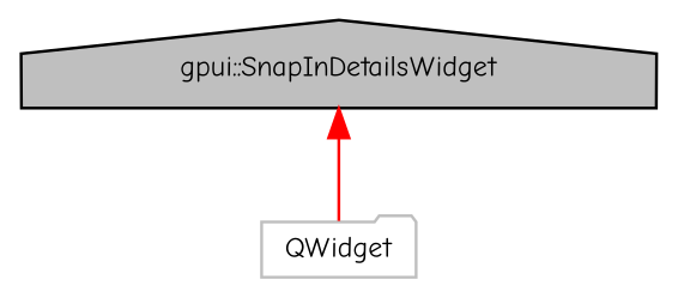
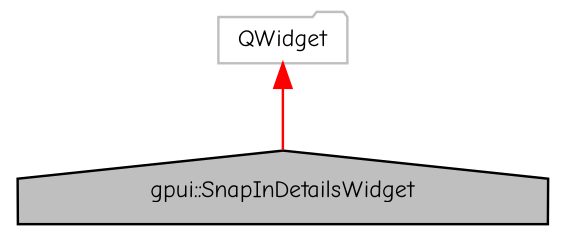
  digraph {
    fontname="Comic Neue"
    node [fontname="Comic Neue" fontsize=10 style=filled]
    n1 [color=black fillcolor=grey75 fontcolor=black height=0.2 label="gpui::SnapInDetailsWidget" shape=house width=0.4]
    n2 [color=grey75 fillcolor=white height=0.2 label=QWidget shape=folder width=0.4]
-   n1 -> n2 [color=red dir=back fontname="Comic Neue" fontsize=10 labelfontname=Helvetica labelfontsize=10 style=solid]
+   n2 -> n1 [color=red dir=back fontname="Comic Neue" fontsize=10 labelfontname=Helvetica labelfontsize=10 style=solid]
  }
